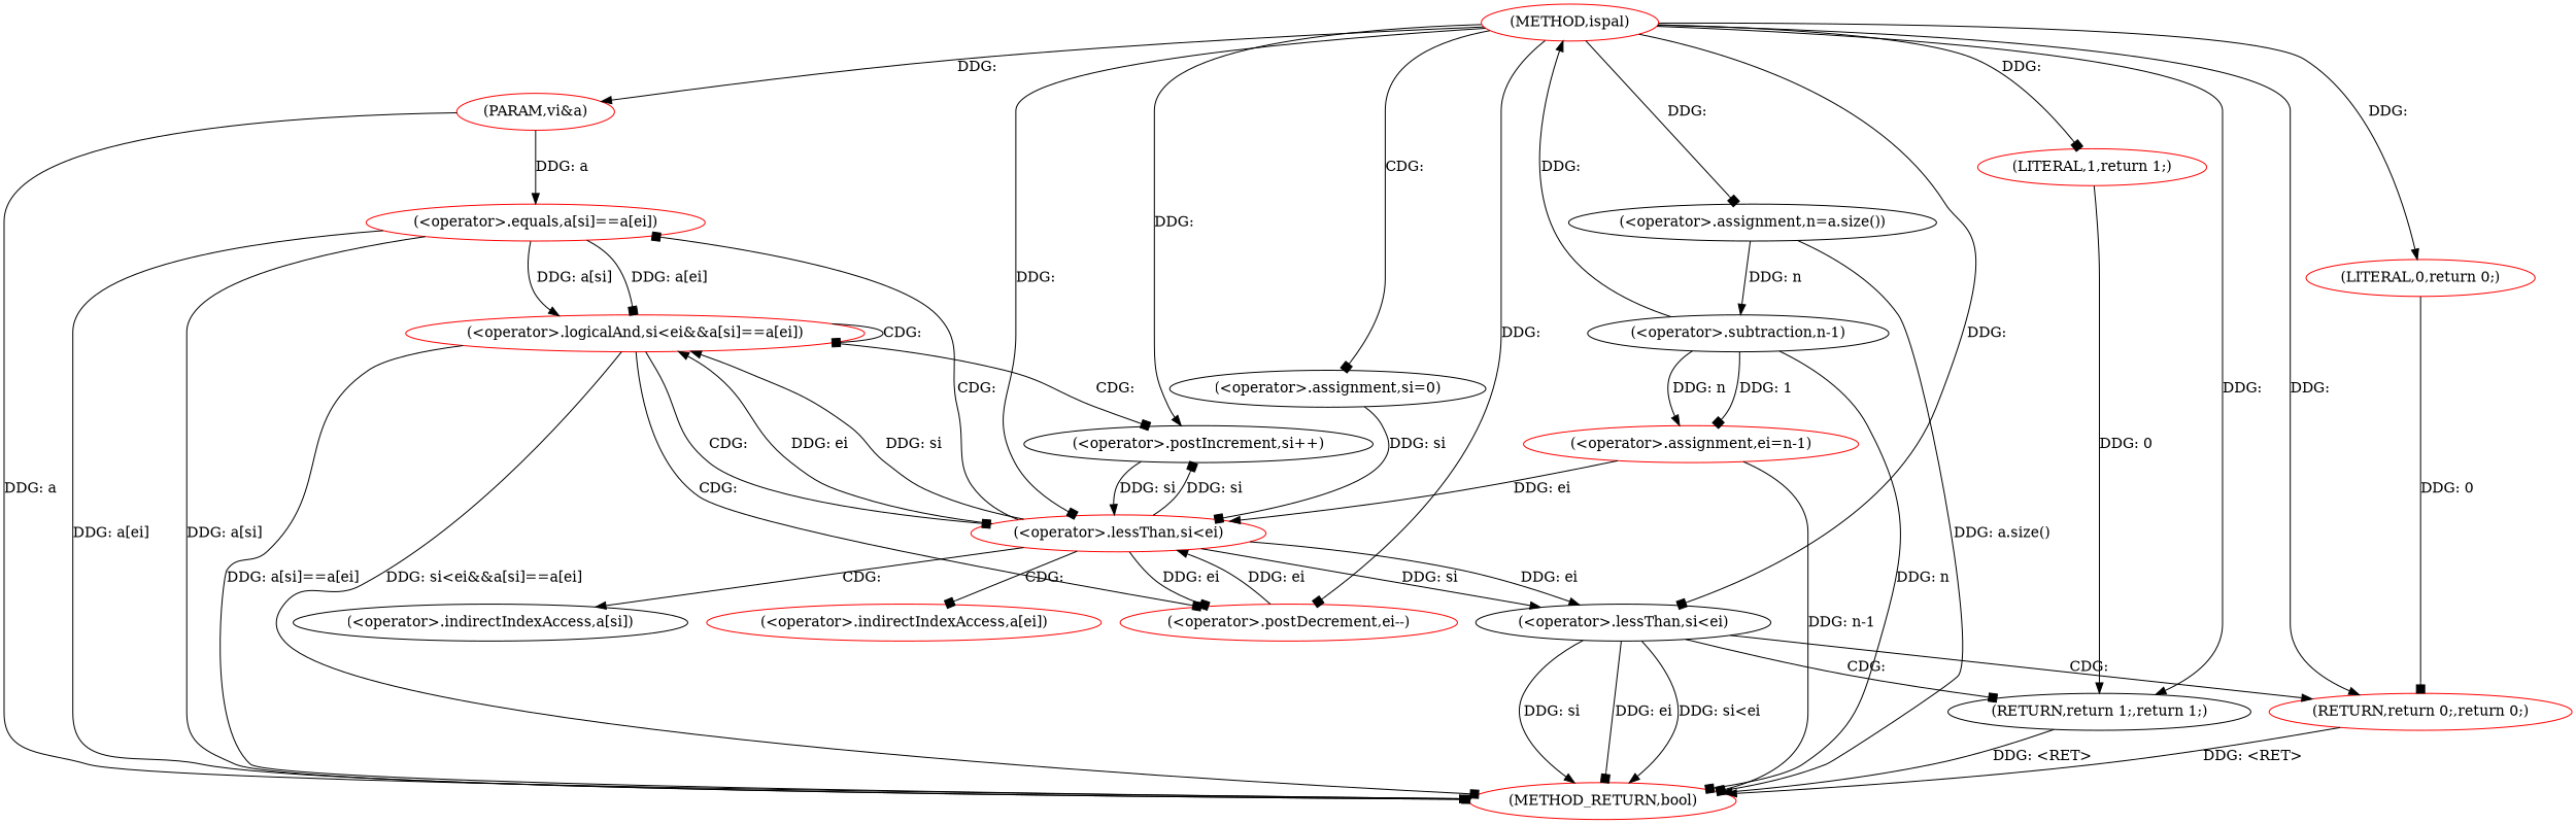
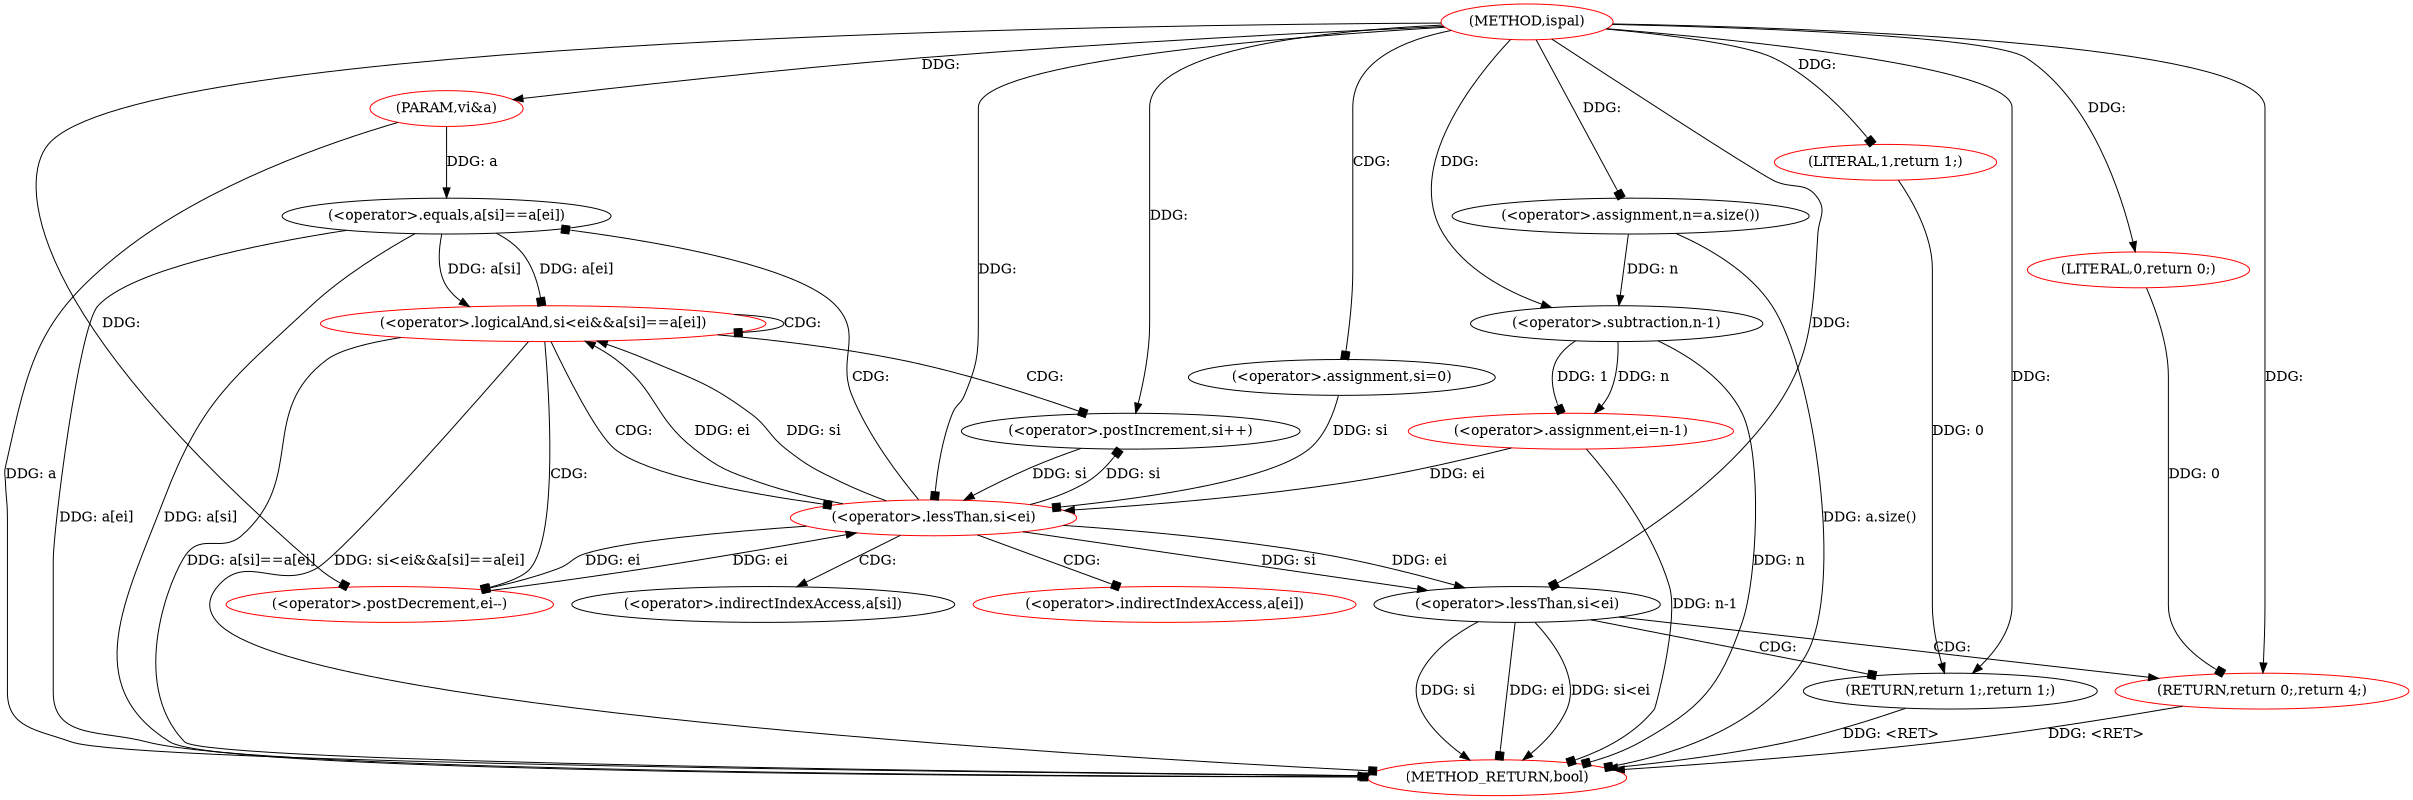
  digraph {
    node [color=red]
    edge [arrowhead=normal]
    n1 [label="(METHOD,ispal)"]
    n2 [label="(PARAM,vi&a)"]
    n3 [color=black label="(<operator>.assignment,n=a.size())"]
    n4 [color=black label="(<operator>.assignment,si=0)"]
    n5 [color=black label="(RETURN,return 1;,return 1;)"]
    n6 [color=black label="(<operator>.lessThan,si<ei)"]
-   n7 [label="(RETURN,return 0;,return 0;)"]
+   n7 [label="(RETURN,return 0;,return 4;)"]
    n8 [label="(LITERAL,1,return 1;)"]
    n9 [color=black label="(<operator>.subtraction,n-1)"]
    n10 [color=black label="(<operator>.postIncrement,si++)"]
    n11 [label="(<operator>.postDecrement,ei--)"]
    n12 [label="(LITERAL,0,return 0;)"]
    n13 [label="(<operator>.lessThan,si<ei)"]
    n14 [label="(METHOD_RETURN,bool)"]
-   n15 [label="(<operator>.equals,a[si]==a[ei])"]
+   n15 [color=black label="(<operator>.equals,a[si]==a[ei])"]
    n16 [label="(<operator>.assignment,ei=n-1)"]
    n17 [label="(<operator>.logicalAnd,si<ei&&a[si]==a[ei])"]
    n18 [color=black label="(<operator>.indirectIndexAccess,a[si])"]
    n19 [label="(<operator>.indirectIndexAccess,a[ei])"]
    n1 -> n2 [label="DDG: "]
    n1 -> n3 [arrowhead=box label="DDG: "]
    n1 -> n4 [arrowhead=box label="CDG: "]
    n1 -> n5 [label="DDG: "]
    n1 -> n6 [arrowhead=box label="DDG: "]
    n1 -> n7 [label="DDG: "]
    n1 -> n8 [arrowhead=box label="DDG: "]
-   n9 -> n1 [label="DDG: "]
+   n1 -> n9 [label="DDG: "]
    n1 -> n10 [label="DDG: "]
    n1 -> n11 [arrowhead=box label="DDG: "]
    n1 -> n12 [label="DDG: "]
    n1 -> n13 [arrowhead=box label="DDG: "]
    n2 -> n14 [label="DDG: a"]
    n2 -> n15 [label="DDG: a"]
    n3 -> n9 [label="DDG: n"]
    n3 -> n14 [arrowhead=box label="DDG: a.size()"]
    n4 -> n13 [arrowhead=box label="DDG: si"]
    n5 -> n14 [label="DDG: <RET>"]
    n6 -> n5 [arrowhead=box label="CDG: "]
    n6 -> n7 [label="CDG: "]
    n6 -> n14 [label="DDG: si"]
    n6 -> n14 [arrowhead=box label="DDG: ei"]
    n6 -> n14 [label="DDG: si<ei"]
    n7 -> n14 [label="DDG: <RET>"]
    n8 -> n5 [label="DDG: 0"]
    n9 -> n14 [arrowhead=box label="DDG: n"]
    n9 -> n16 [arrowhead=box label="DDG: 1"]
    n9 -> n16 [label="DDG: n"]
    n10 -> n13 [label="DDG: si"]
    n11 -> n13 [label="DDG: ei"]
    n12 -> n7 [arrowhead=box label="DDG: 0"]
    n13 -> n6 [label="DDG: si"]
    n13 -> n6 [label="DDG: ei"]
    n13 -> n10 [arrowhead=box label="DDG: si"]
    n13 -> n11 [arrowhead=box label="DDG: ei"]
    n13 -> n15 [arrowhead=box label="CDG: "]
    n13 -> n17 [label="DDG: ei"]
    n13 -> n17 [label="DDG: si"]
    n13 -> n18 [label="CDG: "]
    n13 -> n19 [arrowhead=box label="CDG: "]
    n15 -> n14 [arrowhead=box label="DDG: a[si]"]
    n15 -> n14 [label="DDG: a[ei]"]
    n15 -> n17 [label="DDG: a[si]"]
    n15 -> n17 [arrowhead=box label="DDG: a[ei]"]
    n16 -> n13 [label="DDG: ei"]
    n16 -> n14 [arrowhead=box label="DDG: n-1"]
    n17 -> n10 [arrowhead=box label="CDG: "]
    n17 -> n11 [arrowhead=box label="CDG: "]
    n17 -> n13 [arrowhead=box label="CDG: "]
    n17 -> n14 [label="DDG: a[si]==a[ei]"]
    n17 -> n14 [arrowhead=box label="DDG: si<ei&&a[si]==a[ei]"]
    n17 -> n17 [arrowhead=box label="CDG: "]
  }
